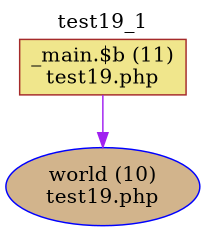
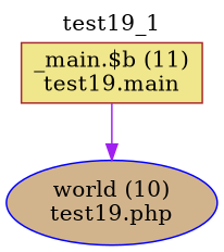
  digraph {
    label=test19_1
    labelloc=t
    node [style=filled]
-   n1 [label="_main.$b (11)\ntest19.php" shape=box fillcolor=khaki color=brown]
+   n1 [label="_main.$b (11)\ntest19.main" shape=box fillcolor=khaki color=brown]
    n2 [label="world (10)\ntest19.php" shape=ellipse fillcolor=tan color=blue]
    n1 -> n2 [color=purple]
  }
